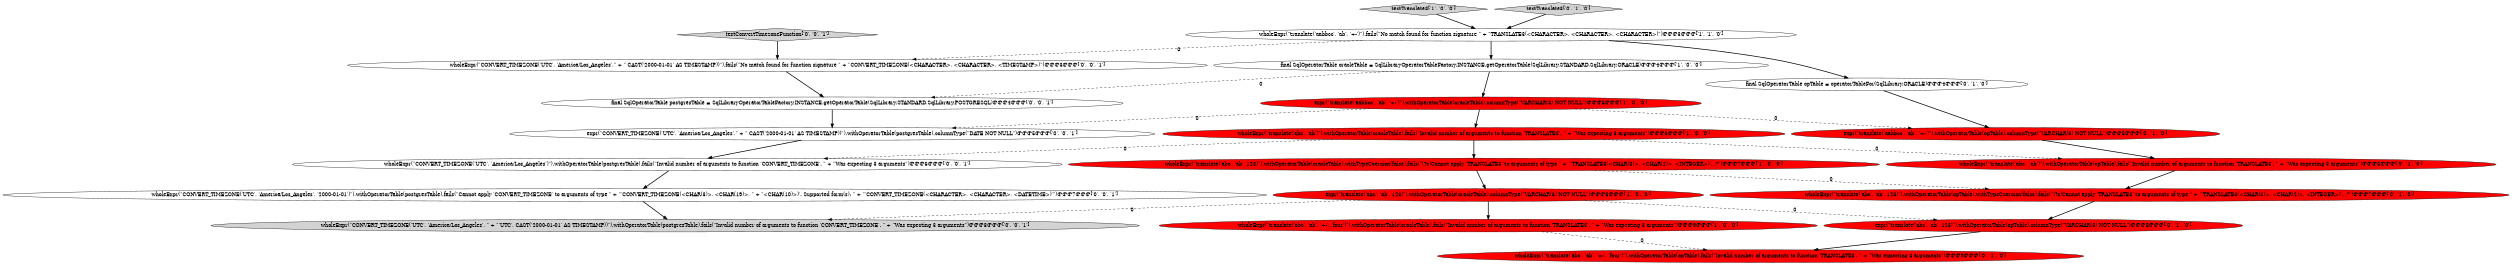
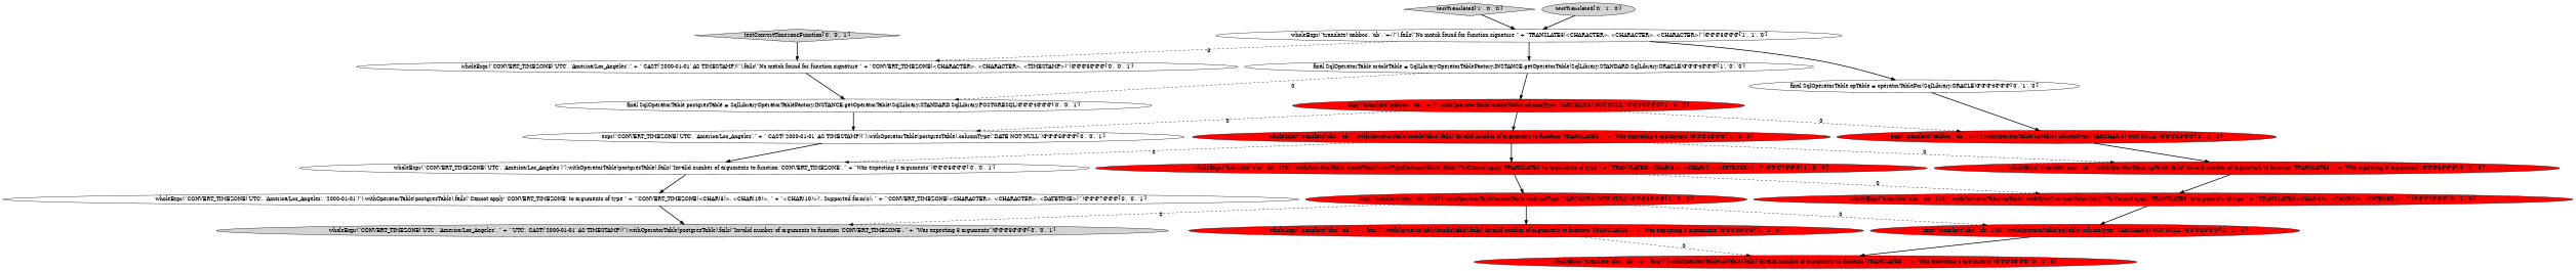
  digraph {
    node [fillcolor=red shape=ellipse style=filled]
    edge [style=bold]
    n1 [label="expr(\"translate('abc', 'ab', 123)\").withOperatorTable(oracleTable).columnType(\"VARCHAR(3) NOT NULL\")@@@8@@@['1', '0', '0']"]
    n2 [label="wholeExpr(\"translate('abc', 'ab', '+-', 'four')\").withOperatorTable(oracleTable).fails(\"Invalid number of arguments to function 'TRANSLATE3'. \" + \"Was expecting 3 arguments\")@@@9@@@['1', '0', '0']"]
    n3 [label="expr(\"translate('abc', 'ab', 123)\").withOperatorTable(opTable).columnType(\"VARCHAR(3) NOT NULL\")@@@8@@@['0', '1', '0']"]
    n4 [fillcolor=lightgray label="wholeExpr(\"CONVERT_TIMEZONE('UTC', 'America/Los_Angeles', \" + \"'UTC', CAST('2000-01-01' AS TIMESTAMP))\").withOperatorTable(postgresTable).fails(\"Invalid number of arguments to function 'CONVERT_TIMEZONE'. \" + \"Was expecting 3 arguments\")@@@8@@@['0', '0', '1']"]
    n5 [fillcolor=white label="expr(\"CONVERT_TIMEZONE('UTC', 'America/Los_Angeles',\" + \" CAST('2000-01-01' AS TIMESTAMP))\").withOperatorTable(postgresTable).columnType(\"DATE NOT NULL\")@@@5@@@['0', '0', '1']"]
    n6 [fillcolor=white label="wholeExpr(\"CONVERT_TIMEZONE('UTC', 'America/Los_Angeles')\").withOperatorTable(postgresTable).fails(\"Invalid number of arguments to function 'CONVERT_TIMEZONE'. \" + \"Was expecting 3 arguments\")@@@6@@@['0', '0', '1']"]
    n7 [fillcolor=white label="wholeExpr(\"CONVERT_TIMEZONE('UTC', 'America/Los_Angeles', '2000-01-01')\").withOperatorTable(postgresTable).fails(\"Cannot apply 'CONVERT_TIMEZONE' to arguments of type \" + \"'CONVERT_TIMEZONE\(<CHAR\(3\)>, <CHAR\(19\)>, \" + \"<CHAR\(10\)>\)'\. Supported form\(s\): \" + \"'CONVERT_TIMEZONE\(<CHARACTER>, <CHARACTER>, <DATETIME>\)'\")@@@7@@@['0', '0', '1']"]
    n8 [fillcolor=lightgray label="testTranslate3['1', '0', '0']" shape=diamond]
    n9 [fillcolor=white label="wholeExpr(\"translate('aabbcc', 'ab', '+-')\").fails(\"No match found for function signature \" + \"TRANSLATE3\(<CHARACTER>, <CHARACTER>, <CHARACTER>\)\")@@@3@@@['1', '1', '0']"]
    n10 [fillcolor=white label="final SqlOperatorTable opTable = operatorTableFor(SqlLibrary.ORACLE)@@@4@@@['0', '1', '0']"]
    n11 [label="expr(\"translate('aabbcc', 'ab', '+-')\").withOperatorTable(opTable).columnType(\"VARCHAR(6) NOT NULL\")@@@5@@@['0', '1', '0']"]
    n12 [fillcolor=white label="final SqlOperatorTable postgresTable = SqlLibraryOperatorTableFactory.INSTANCE.getOperatorTable(SqlLibrary.STANDARD,SqlLibrary.POSTGRESQL)@@@4@@@['0', '0', '1']"]
    n13 [label="wholeExpr(\"translate('abc', 'ab', '+-', 'four')\").withOperatorTable(opTable).fails(\"Invalid number of arguments to function 'TRANSLATE3'. \" + \"Was expecting 3 arguments\")@@@9@@@['0', '1', '0']"]
    n14 [label="wholeExpr(\"translate('abc', 'ab', 123)\").withOperatorTable(opTable).withTypeCoercion(false).fails(\"(?s)Cannot apply 'TRANSLATE3' to arguments of type \" + \"'TRANSLATE3\(<CHAR\(3\)>, <CHAR\(2\)>, <INTEGER>\)'\. .*\")@@@7@@@['0', '1', '0']"]
    n15 [fillcolor=white label="wholeExpr(\"CONVERT_TIMEZONE('UTC', 'America/Los_Angeles',\" + \" CAST('2000-01-01' AS TIMESTAMP))\").fails(\"No match found for function signature \" + \"CONVERT_TIMEZONE\(<CHARACTER>, <CHARACTER>, <TIMESTAMP>\)\")@@@3@@@['0', '0', '1']"]
    n16 [fillcolor=white label="final SqlOperatorTable oracleTable = SqlLibraryOperatorTableFactory.INSTANCE.getOperatorTable(SqlLibrary.STANDARD,SqlLibrary.ORACLE)@@@4@@@['1', '0', '0']"]
-   n17 [fillcolor=lightgray label="testTranslate3['0', '1', '0']" shape=diamond]
+   n17 [fillcolor=lightgray label="testTranslate3['0', '1', '0']"]
    n18 [label="wholeExpr(\"translate('abc', 'ab', 123)\").withOperatorTable(oracleTable).withTypeCoercion(false).fails(\"(?s)Cannot apply 'TRANSLATE3' to arguments of type \" + \"'TRANSLATE3\(<CHAR\(3\)>, <CHAR\(2\)>, <INTEGER>\)'\. .*\")@@@7@@@['1', '0', '0']"]
    n19 [label="expr(\"translate('aabbcc', 'ab', '+-')\").withOperatorTable(oracleTable).columnType(\"VARCHAR(6) NOT NULL\")@@@5@@@['1', '0', '0']"]
    n20 [label="wholeExpr(\"translate('abc', 'ab')\").withOperatorTable(oracleTable).fails(\"Invalid number of arguments to function 'TRANSLATE3'. \" + \"Was expecting 3 arguments\")@@@6@@@['1', '0', '0']"]
    n21 [fillcolor=lightgray label="testConvertTimezoneFunction['0', '0', '1']" shape=diamond]
    n22 [label="wholeExpr(\"translate('abc', 'ab')\").withOperatorTable(opTable).fails(\"Invalid number of arguments to function 'TRANSLATE3'. \" + \"Was expecting 3 arguments\")@@@6@@@['0', '1', '0']"]
    n1 -> n2
    n1 -> n3 [label=0 style=dashed]
    n1 -> n4 [label=0 style=dashed]
    n2 -> n13 [label=0 style=dashed]
    n3 -> n13
    n5 -> n6
    n6 -> n7
    n7 -> n4
    n8 -> n9
    n9 -> n10
    n9 -> n15 [label=0 style=dashed]
    n9 -> n16
    n10 -> n11
    n11 -> n22
    n12 -> n5
    n14 -> n3
    n15 -> n12
    n16 -> n12 [label=0 style=dashed]
    n16 -> n19
    n17 -> n9
    n18 -> n1
    n18 -> n14 [label=0 style=dashed]
    n19 -> n5 [label=0 style=dashed]
    n19 -> n11 [label=0 style=dashed]
    n19 -> n20
    n20 -> n6 [label=0 style=dashed]
    n20 -> n18
    n20 -> n22 [label=0 style=dashed]
    n21 -> n15
    n22 -> n14
  }
